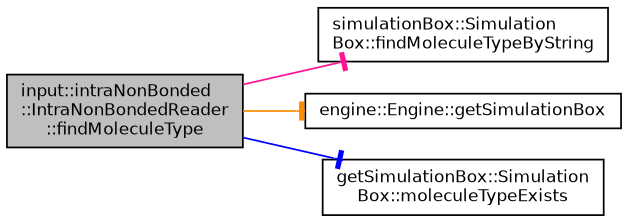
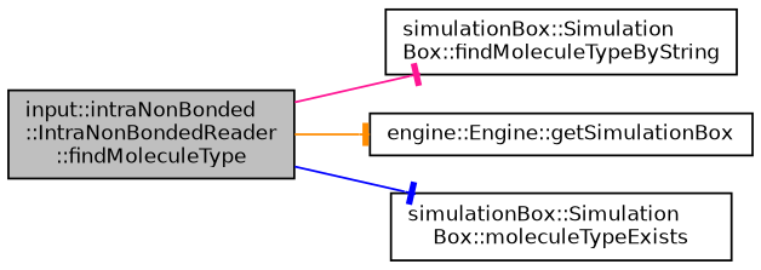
  digraph {
    rankdir=LR
    node [color=black fillcolor=white fontname=Helvetica fontsize=10 shape=record style=filled]
    edge [fontname=Helvetica fontsize=10 labelfontname=Helvetica labelfontsize=10 style=solid arrowhead=tee]
    n1 [fillcolor=grey75 fontcolor=black height=0.2 label="input::intraNonBonded\l::IntraNonBondedReader\l::findMoleculeType" width=0.4]
    n2 [height=0.2 label="simulationBox::Simulation\lBox::findMoleculeTypeByString" width=0.4]
    n3 [height=0.2 label="engine::Engine::getSimulationBox" width=0.4]
-   n4 [height=0.2 label="getSimulationBox::Simulation\lBox::moleculeTypeExists" width=0.4]
+   n4 [height=0.2 label="simulationBox::Simulation\lBox::moleculeTypeExists" width=0.4]
    n1 -> n2 [color=deeppink]
    n1 -> n3 [color=darkorange]
    n1 -> n4 [color=blue]
  }
